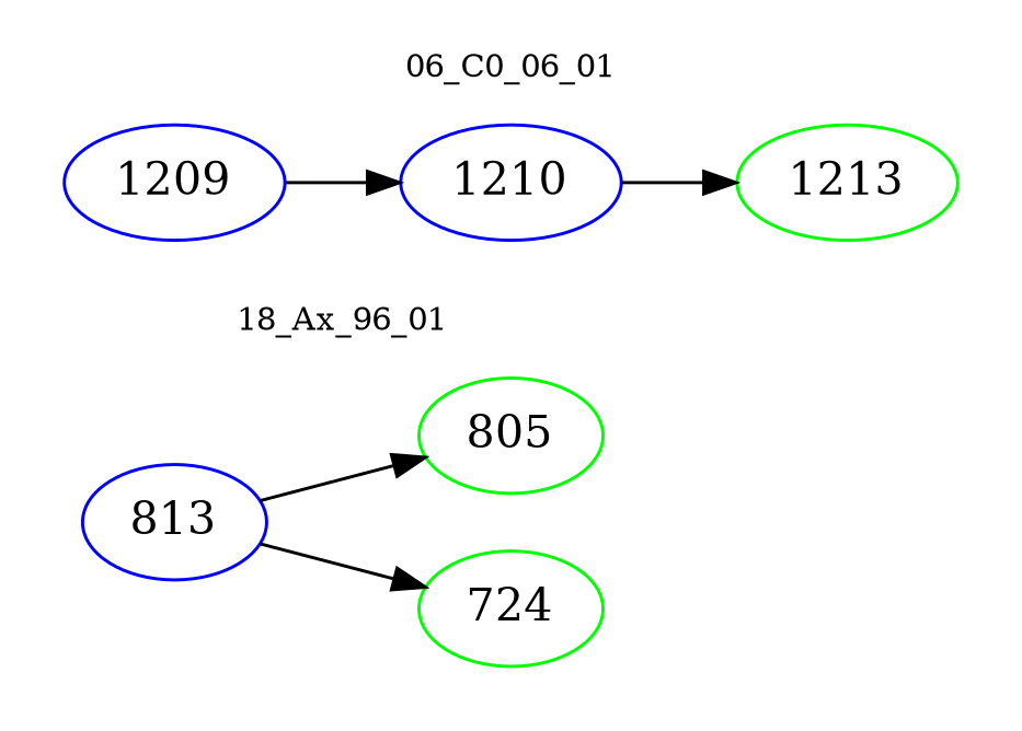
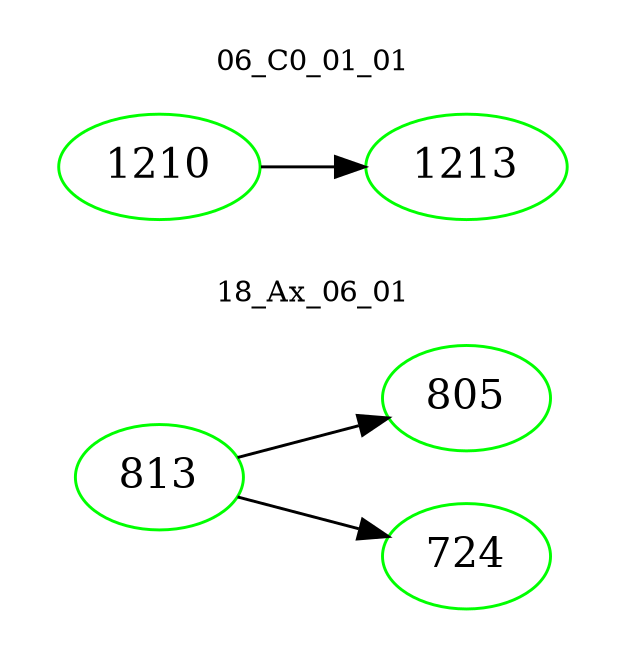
  digraph {
    rankdir=LR
    node [color=green]
    edge [color=black]
-   n1 [color=blue label=813]
+   n1 [label=813]
    n2 [label=724]
    n3 [label=805]
-   n4 [color=blue label=1209]
    n5 [label=1213]
-   n6 [color=blue label=1210]
+   n6 [label=1210]
    subgraph cluster_1 {
      color=white
      fontsize=10
-     label="18_Ax_96_01"
+     label="18_Ax_06_01"
      n1
      n2
      n3
    }
    subgraph cluster_2 {
      color=white
      fontsize=10
-     label="06_C0_06_01"
-     n4
+     label="06_C0_01_01"
      n5
      n6
    }
    n1 -> n2
    n1 -> n3
-   n4 -> n6
    n6 -> n5
  }
